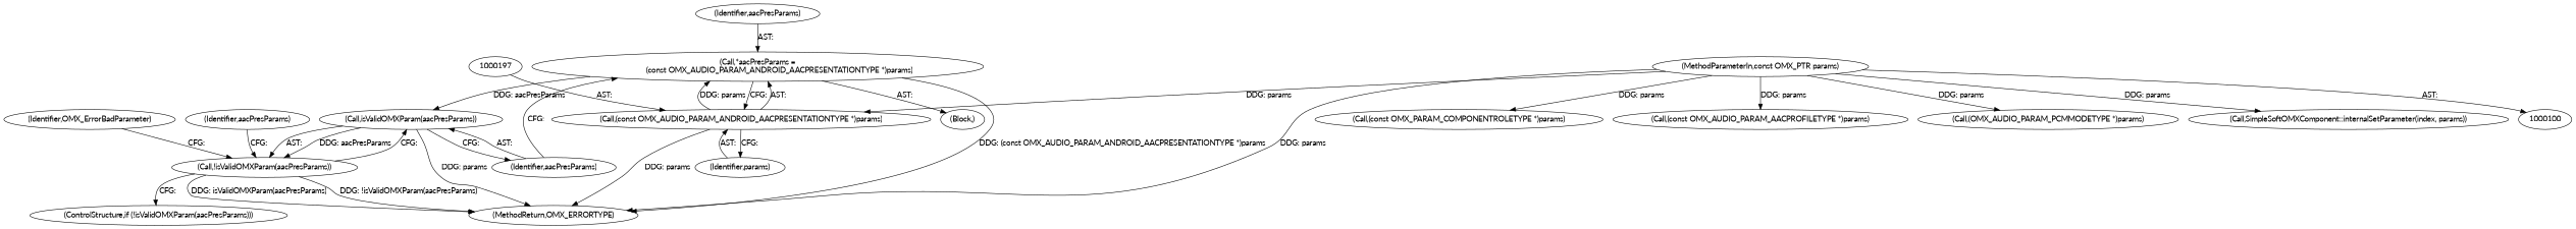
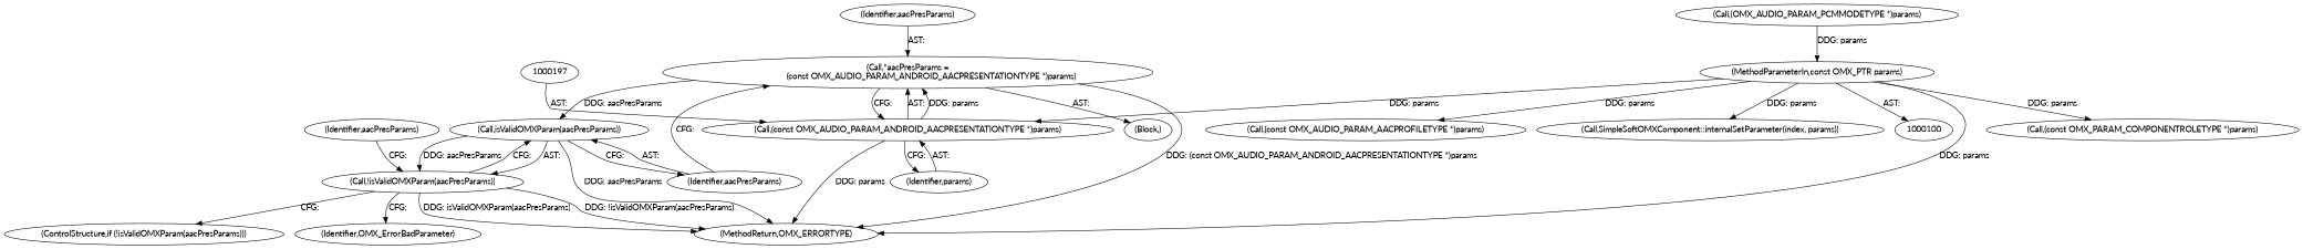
  digraph {
    fontname=Lato
    node [fontname=Lato]
    edge [fontname=Lato]
    n1 [label="(Call,*aacPresParams =\n                     (const OMX_AUDIO_PARAM_ANDROID_AACPRESENTATIONTYPE *)params)"]
    n2 [label="(Call,(const OMX_AUDIO_PARAM_ANDROID_AACPRESENTATIONTYPE *)params)"]
    n3 [label="(Call,isValidOMXParam(aacPresParams))"]
    n4 [label="(Block,)"]
    n5 [label="(MethodReturn,OMX_ERRORTYPE)"]
    n6 [label="(Identifier,params)"]
    n7 [label="(Call,!isValidOMXParam(aacPresParams))"]
    n8 [label="(Identifier,aacPresParams)"]
    n9 [label="(MethodParameterIn,const OMX_PTR params)"]
    n10 [label="(Call,(const OMX_PARAM_COMPONENTROLETYPE *)params)"]
    n11 [label="(Call,(const OMX_AUDIO_PARAM_AACPROFILETYPE *)params)"]
    n12 [label="(Call,(OMX_AUDIO_PARAM_PCMMODETYPE *)params)"]
    n13 [label="(Call,SimpleSoftOMXComponent::internalSetParameter(index, params))"]
    1000100
    n15 [label="(ControlStructure,if (!isValidOMXParam(aacPresParams)))"]
    n16 [label="(Identifier,OMX_ErrorBadParameter)"]
    n17 [label="(Identifier,aacPresParams)"]
    n18 [label="(Identifier,aacPresParams)"]
    1000197
    n1 -> n2 [label="CFG: "]
    n1 -> n3 [label="DDG: aacPresParams"]
    n1 -> n4 [label="AST: "]
    n1 -> n5 [label="DDG: (const OMX_AUDIO_PARAM_ANDROID_AACPRESENTATIONTYPE *)params"]
    n2 -> n1 [label="AST: "]
    n2 -> n1 [label="DDG: params"]
    n2 -> n5 [label="DDG: params"]
    n2 -> n6 [label="CFG: "]
-   n3 -> n5 [label="DDG: params"]
+   n3 -> n5 [label="DDG: aacPresParams"]
    n3 -> n7 [label="AST: "]
    n3 -> n7 [label="DDG: aacPresParams"]
    n3 -> n8 [label="CFG: "]
    n6 -> n2 [label="AST: "]
    n7 -> n3 [label="CFG: "]
    n7 -> n5 [label="DDG: isValidOMXParam(aacPresParams)"]
    n7 -> n5 [label="DDG: !isValidOMXParam(aacPresParams)"]
    n7 -> n15 [label="CFG: "]
    n8 -> n1 [label="CFG: "]
    n8 -> n3 [label="AST: "]
    n9 -> n2 [label="DDG: params"]
    n9 -> n5 [label="DDG: params"]
    n9 -> n10 [label="DDG: params"]
    n9 -> n11 [label="DDG: params"]
-   n9 -> n12 [label="DDG: params"]
+   n12 -> n9 [label="DDG: params"]
    n9 -> n13 [label="DDG: params"]
    n9 -> 1000100 [label="AST: "]
-   n16 -> n7 [label="CFG: "]
+   n7 -> n16 [label="CFG: "]
    n17 -> n1 [label="AST: "]
    n18 -> n7 [label="CFG: "]
    1000197 -> n2 [label="AST: "]
  }
